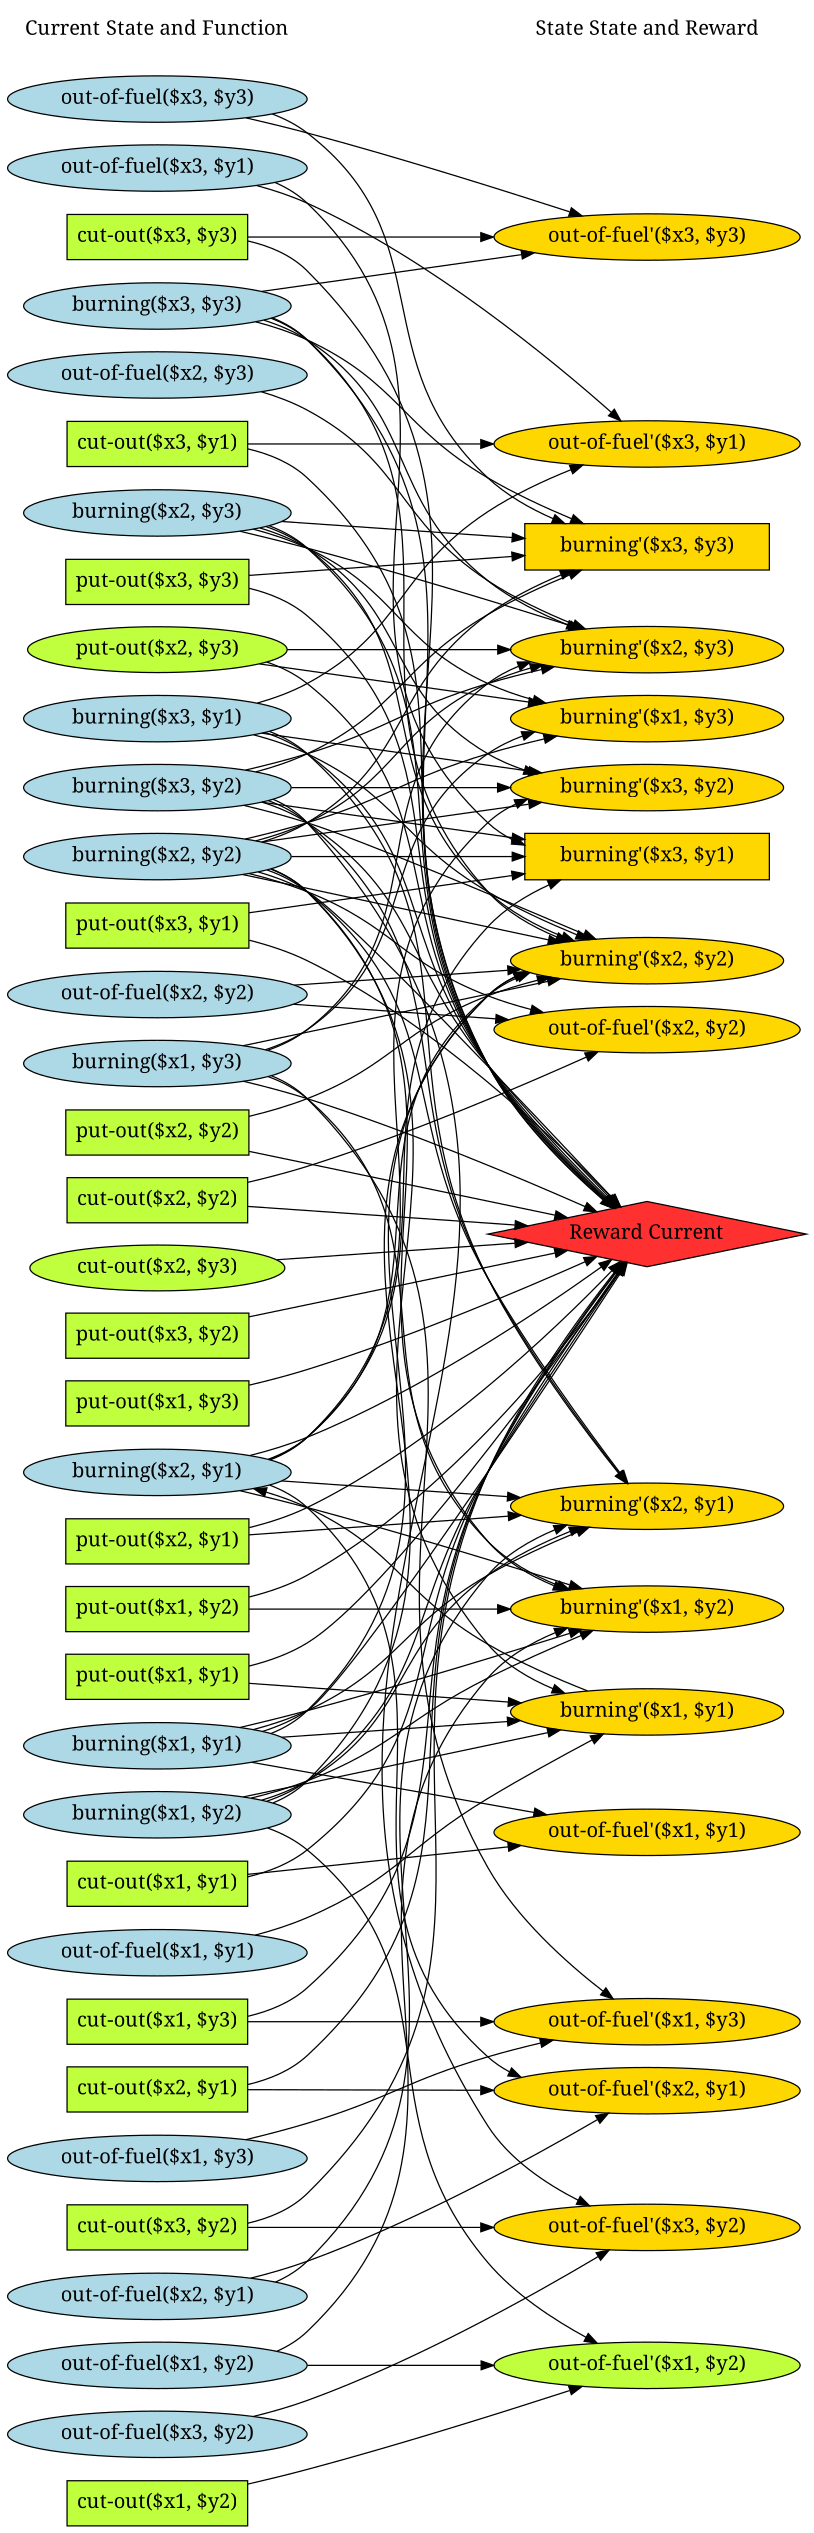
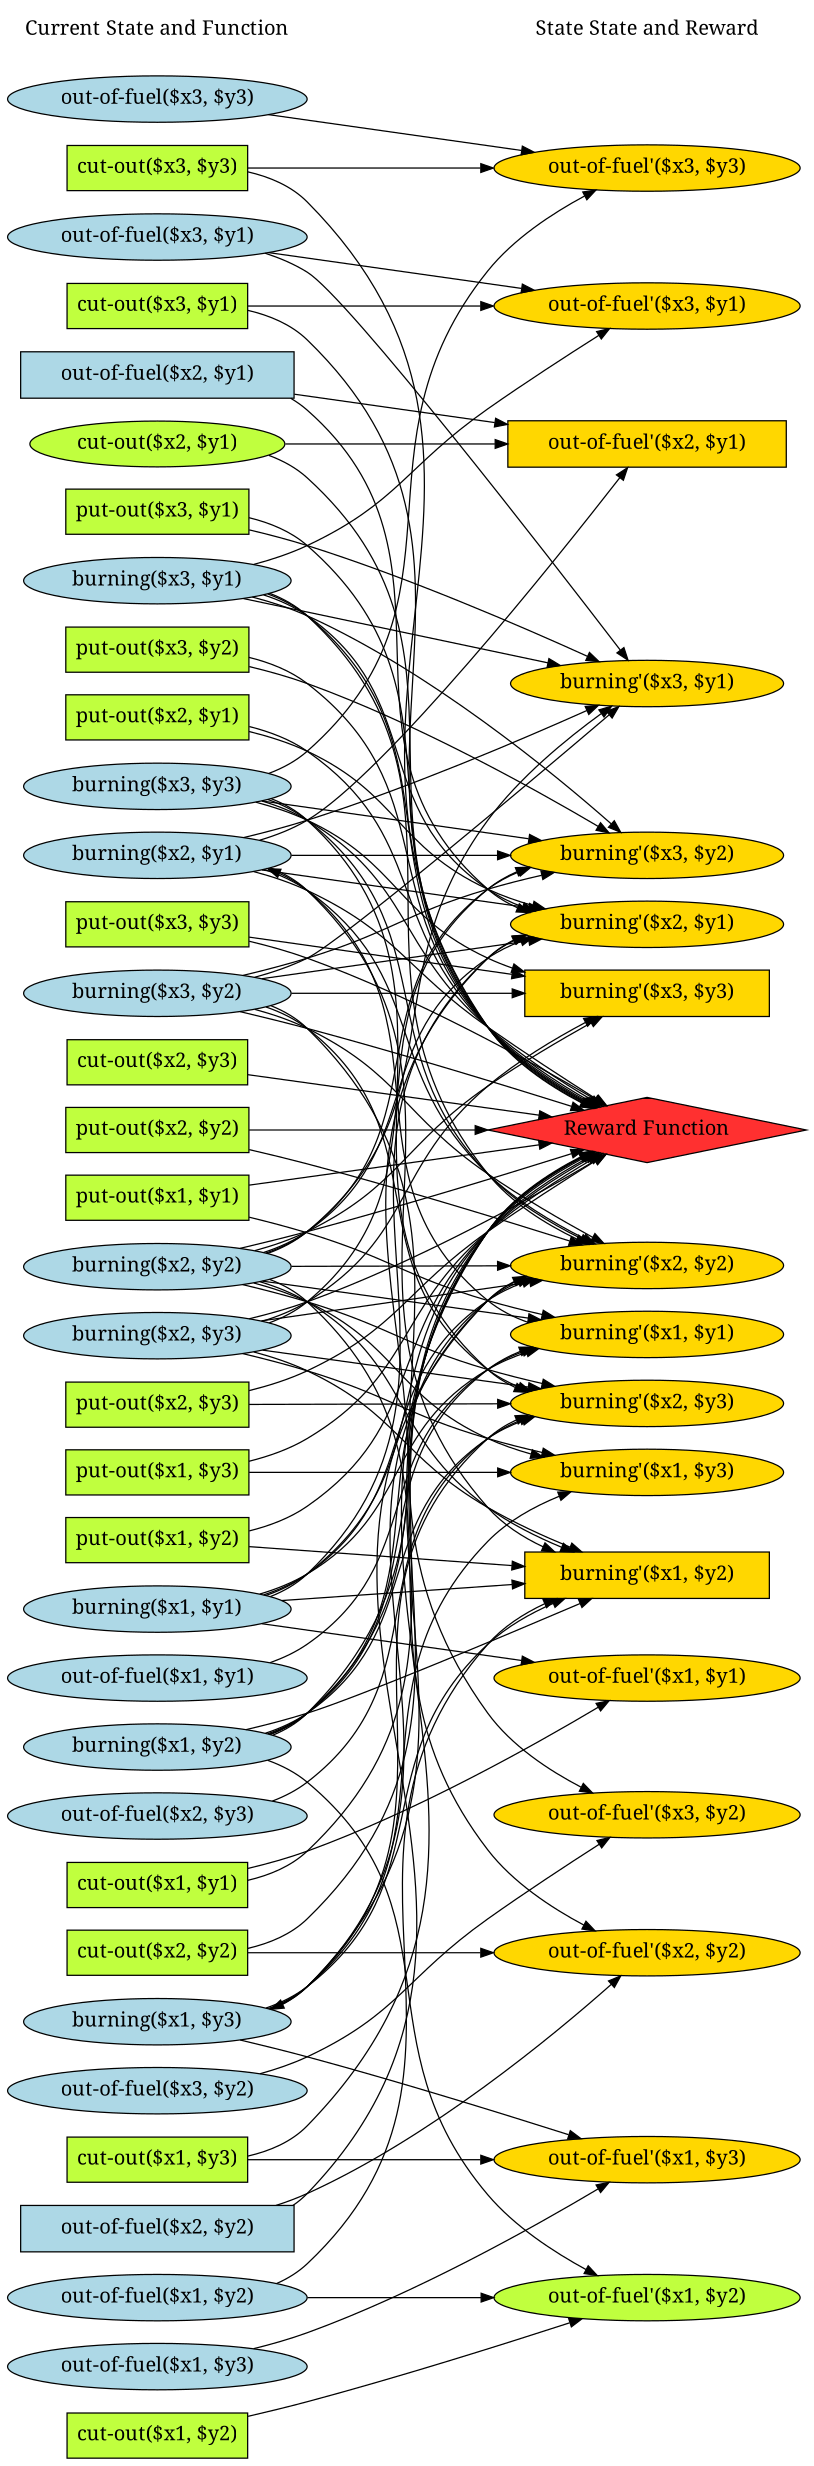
  digraph {
    fontname="Noto Serif"
    fontsize=16
    rankdir=LR
    ranksep=2.00
    node [color=black fillcolor=olivedrab1 fontname="Noto Serif" fontsize=16 shape=ellipse style=filled]
    edge [color=black fontname="Noto Serif" style=solid]
    "put-out($x1, $y1)" [height=0.5 shape=box width=1.8194]
    "cut-out($x3, $y3)" [height=0.5 shape=box width=1.8056]
    "put-out($x2, $y2)" [height=0.5 shape=box width=1.8194]
    "out-of-fuel($x1, $y2)" [fillcolor=lightblue height=0.51069 width=3.0248]
    "out-of-fuel($x2, $y3)" [fillcolor=lightblue height=0.51069 width=3.0248]
    "burning($x3, $y2)" [fillcolor=lightblue height=0.51069 width=2.6517]
    "cut-out($x2, $y2)" [height=0.5 shape=box width=1.8056]
    "put-out($x3, $y3)" [height=0.5 shape=box width=1.8194]
    "burning($x2, $y1)" [fillcolor=lightblue height=0.51069 width=2.6517]
    "cut-out($x1, $y1)" [height=0.5 shape=box width=1.8056]
-   "put-out($x2, $y3)" [height=0.5 width=1.8194]
+   "put-out($x2, $y3)" [height=0.5 shape=box width=1.8194]
    "burning($x1, $y3)" [fillcolor=lightblue height=0.51069 width=2.6517]
    "out-of-fuel($x1, $y1)" [fillcolor=lightblue height=0.51069 width=3.0248]
    "burning($x3, $y1)" [fillcolor=lightblue height=0.51069 width=2.6517]
    "put-out($x3, $y2)" [height=0.5 shape=box width=1.8194]
-   "cut-out($x2, $y1)" [height=0.5 shape=box width=1.8056]
+   "cut-out($x2, $y1)" [height=0.5 width=1.8056]
    "out-of-fuel($x3, $y3)" [fillcolor=lightblue height=0.51069 width=3.0248]
    "burning($x2, $y2)" [fillcolor=lightblue height=0.51069 width=2.6517]
    "cut-out($x1, $y2)" [height=0.5 shape=box width=1.8056]
    "put-out($x1, $y3)" [height=0.5 shape=box width=1.8194]
    "burning($x1, $y2)" [fillcolor=lightblue height=0.51069 width=2.6517]
    "cut-out($x3, $y1)" [height=0.5 shape=box width=1.8056]
    n23 [fillcolor=white height=0.5 label="Current State and Function" shape=plaintext style=bold width=2.5139]
    "cut-out($x1, $y3)" [height=0.5 shape=box width=1.8056]
-   "out-of-fuel($x2, $y1)" [fillcolor=lightblue height=0.51069 width=3.0248]
+   "out-of-fuel($x2, $y1)" [fillcolor=lightblue height=0.51069 shape=box width=3.0248]
    "burning($x2, $y3)" [fillcolor=lightblue height=0.51069 width=2.6517]
    "put-out($x3, $y1)" [height=0.5 shape=box width=1.8194]
    "out-of-fuel($x3, $y2)" [fillcolor=lightblue height=0.51069 width=3.0248]
    "put-out($x1, $y2)" [height=0.5 shape=box width=1.8194]
    "burning($x1, $y1)" [fillcolor=lightblue height=0.51069 width=2.6517]
-   "cut-out($x3, $y2)" [height=0.5 shape=box width=1.8056]
    "put-out($x2, $y1)" [height=0.5 shape=box width=1.8194]
    "out-of-fuel($x1, $y3)" [fillcolor=lightblue height=0.51069 width=3.0248]
-   "out-of-fuel($x2, $y2)" [fillcolor=lightblue height=0.51069 width=3.0248]
+   "out-of-fuel($x2, $y2)" [fillcolor=lightblue height=0.51069 shape=box width=3.0248]
    "burning($x3, $y3)" [fillcolor=lightblue height=0.51069 width=2.6517]
-   "cut-out($x2, $y3)" [height=0.5 width=1.8056]
+   "cut-out($x2, $y3)" [height=0.5 shape=box width=1.8056]
    "out-of-fuel($x3, $y1)" [fillcolor=lightblue height=0.51069 width=3.0248]
    "out-of-fuel'($x3, $y1)" [fillcolor=gold1 height=0.51069 width=3.0838]
    "burning'($x1, $y1)" [fillcolor=gold1 height=0.51069 width=2.7106]
    "out-of-fuel'($x1, $y3)" [fillcolor=gold1 height=0.51069 width=3.0838]
    "burning'($x3, $y3)" [fillcolor=gold1 height=0.51069 shape=box width=2.7106]
    n42 [fillcolor=white height=0.5 label="State State and Reward" shape=plaintext style=bold width=2.25]
-   "Reward Function" [fillcolor=firebrick1 height=0.72222 shape=diamond width=3.5278 label="Reward Current"]
+   "Reward Function" [fillcolor=firebrick1 height=0.72222 shape=diamond width=3.5278]
    "burning'($x2, $y2)" [fillcolor=gold1 height=0.51069 width=2.7106]
    "out-of-fuel'($x1, $y2)" [height=0.51069 width=3.0838]
    "burning'($x3, $y2)" [fillcolor=gold1 height=0.51069 width=2.7106]
    "burning'($x2, $y3)" [fillcolor=gold1 height=0.51069 width=2.7106]
-   "out-of-fuel'($x2, $y1)" [fillcolor=gold1 height=0.51069 width=3.0838]
+   "out-of-fuel'($x2, $y1)" [fillcolor=gold1 height=0.51069 shape=box width=3.0838]
    "out-of-fuel'($x3, $y3)" [fillcolor=gold1 height=0.51069 width=3.0838]
    "burning'($x1, $y3)" [fillcolor=gold1 height=0.51069 width=2.7106]
    "out-of-fuel'($x1, $y1)" [fillcolor=gold1 height=0.51069 width=3.0838]
-   "burning'($x3, $y1)" [fillcolor=gold1 height=0.51069 shape=box width=2.7106]
+   "burning'($x3, $y1)" [fillcolor=gold1 height=0.51069 width=2.7106]
    "out-of-fuel'($x2, $y2)" [fillcolor=gold1 height=0.51069 width=3.0838]
    "out-of-fuel'($x3, $y2)" [fillcolor=gold1 height=0.51069 width=3.0838]
-   "burning'($x1, $y2)" [fillcolor=gold1 height=0.51069 width=2.7106]
+   "burning'($x1, $y2)" [fillcolor=gold1 height=0.51069 shape=box width=2.7106]
    "burning'($x2, $y1)" [fillcolor=gold1 height=0.51069 width=2.7106]
    subgraph sub_1 {
      rank=same
      "put-out($x1, $y1)"
      "cut-out($x3, $y3)"
      "put-out($x2, $y2)"
      "out-of-fuel($x1, $y2)"
      "out-of-fuel($x2, $y3)"
      "burning($x3, $y2)"
      "cut-out($x2, $y2)"
      "put-out($x3, $y3)"
      "burning($x2, $y1)"
      "cut-out($x1, $y1)"
      "put-out($x2, $y3)"
      "burning($x1, $y3)"
      "out-of-fuel($x1, $y1)"
      "burning($x3, $y1)"
      "put-out($x3, $y2)"
      "cut-out($x2, $y1)"
      "out-of-fuel($x3, $y3)"
      "burning($x2, $y2)"
      "cut-out($x1, $y2)"
      "put-out($x1, $y3)"
      "burning($x1, $y2)"
      "cut-out($x3, $y1)"
      n23
      "cut-out($x1, $y3)"
      "out-of-fuel($x2, $y1)"
      "burning($x2, $y3)"
      "put-out($x3, $y1)"
      "out-of-fuel($x3, $y2)"
      "put-out($x1, $y2)"
      "burning($x1, $y1)"
-     "cut-out($x3, $y2)"
      "put-out($x2, $y1)"
      "out-of-fuel($x1, $y3)"
      "out-of-fuel($x2, $y2)"
      "burning($x3, $y3)"
      "cut-out($x2, $y3)"
      "out-of-fuel($x3, $y1)"
    }
    subgraph sub_2 {
      rank=same
      "out-of-fuel'($x3, $y1)"
      "burning'($x1, $y1)"
      "out-of-fuel'($x1, $y3)"
      "burning'($x3, $y3)"
      n42
      "Reward Function"
      "burning'($x2, $y2)"
      "out-of-fuel'($x1, $y2)"
      "burning'($x3, $y2)"
      "burning'($x2, $y3)"
      "out-of-fuel'($x2, $y1)"
      "out-of-fuel'($x3, $y3)"
      "burning'($x1, $y3)"
      "out-of-fuel'($x1, $y1)"
      "burning'($x3, $y1)"
      "out-of-fuel'($x2, $y2)"
      "out-of-fuel'($x3, $y2)"
      "burning'($x1, $y2)"
      "burning'($x2, $y1)"
    }
    "put-out($x1, $y1)" -> "burning'($x1, $y1)"
    "put-out($x1, $y1)" -> "Reward Function" [color="" style=""]
    "cut-out($x3, $y3)" -> "Reward Function" [color="" style=""]
    "cut-out($x3, $y3)" -> "out-of-fuel'($x3, $y3)"
    "put-out($x2, $y2)" -> "Reward Function" [color="" style=""]
    "put-out($x2, $y2)" -> "burning'($x2, $y2)"
    "out-of-fuel($x1, $y2)" -> "out-of-fuel'($x1, $y2)"
    "out-of-fuel($x1, $y2)" -> "burning'($x1, $y2)"
    "out-of-fuel($x2, $y3)" -> "burning'($x2, $y3)"
    "burning($x3, $y2)" -> "burning'($x3, $y3)"
    "burning($x3, $y2)" -> "Reward Function" [color="" style=""]
    "burning($x3, $y2)" -> "burning'($x2, $y2)"
    "burning($x3, $y2)" -> "burning'($x3, $y2)"
    "burning($x3, $y2)" -> "burning'($x2, $y3)"
    "burning($x3, $y2)" -> "burning'($x3, $y1)"
    "burning($x3, $y2)" -> "out-of-fuel'($x3, $y2)"
    "burning($x3, $y2)" -> "burning'($x2, $y1)"
    "cut-out($x2, $y2)" -> "Reward Function" [color="" style=""]
    "cut-out($x2, $y2)" -> "out-of-fuel'($x2, $y2)"
    "put-out($x3, $y3)" -> "burning'($x3, $y3)"
    "put-out($x3, $y3)" -> "Reward Function" [color="" style=""]
    "burning($x2, $y1)" -> "Reward Function" [color="" style=""]
    "burning($x2, $y1)" -> "burning'($x2, $y2)"
    "burning($x2, $y1)" -> "burning'($x3, $y2)"
    "burning($x2, $y1)" -> "out-of-fuel'($x2, $y1)"
    "burning($x2, $y1)" -> "burning'($x3, $y1)"
    "burning($x2, $y1)" -> "burning'($x1, $y2)"
    "burning($x2, $y1)" -> "burning'($x2, $y1)"
    "cut-out($x1, $y1)" -> "Reward Function" [color="" style=""]
    "cut-out($x1, $y1)" -> "out-of-fuel'($x1, $y1)"
    "put-out($x2, $y3)" -> "Reward Function" [color="" style=""]
    "put-out($x2, $y3)" -> "burning'($x2, $y3)"
    "burning($x1, $y3)" -> "out-of-fuel'($x1, $y3)"
    "burning($x1, $y3)" -> "Reward Function" [color="" style=""]
-   "burning($x1, $y3)" -> "burning'($x2, $y2)"
+   "burning'($x2, $y2)" -> "burning($x1, $y3)"
    "burning($x1, $y3)" -> "burning'($x2, $y3)"
    "burning($x1, $y3)" -> "burning'($x1, $y3)"
    "burning($x1, $y3)" -> "burning'($x1, $y2)"
    "out-of-fuel($x1, $y1)" -> "burning'($x1, $y1)"
    "burning($x3, $y1)" -> "out-of-fuel'($x3, $y1)"
    "burning($x3, $y1)" -> "Reward Function" [color="" style=""]
    "burning($x3, $y1)" -> "burning'($x2, $y2)"
    "burning($x3, $y1)" -> "burning'($x3, $y2)"
+   "burning($x3, $y1)" -> "burning'($x3, $y1)"
    "burning($x3, $y1)" -> "burning'($x2, $y1)"
    "put-out($x3, $y2)" -> "Reward Function" [color="" style=""]
+   "put-out($x3, $y2)" -> "burning'($x3, $y2)"
    "cut-out($x2, $y1)" -> "Reward Function" [color="" style=""]
    "cut-out($x2, $y1)" -> "out-of-fuel'($x2, $y1)"
-   "out-of-fuel($x3, $y3)" -> "burning'($x3, $y3)"
    "out-of-fuel($x3, $y3)" -> "out-of-fuel'($x3, $y3)"
    "burning($x2, $y2)" -> "burning'($x1, $y1)"
    "burning($x2, $y2)" -> "burning'($x3, $y3)"
    "burning($x2, $y2)" -> "Reward Function" [color="" style=""]
    "burning($x2, $y2)" -> "burning'($x2, $y2)"
    "burning($x2, $y2)" -> "burning'($x3, $y2)"
    "burning($x2, $y2)" -> "burning'($x2, $y3)"
    "burning($x2, $y2)" -> "burning'($x1, $y3)"
    "burning($x2, $y2)" -> "burning'($x3, $y1)"
    "burning($x2, $y2)" -> "out-of-fuel'($x2, $y2)"
    "burning($x2, $y2)" -> "burning'($x1, $y2)"
    "burning($x2, $y2)" -> "burning'($x2, $y1)"
    "cut-out($x1, $y2)" -> "out-of-fuel'($x1, $y2)"
    "put-out($x1, $y3)" -> "Reward Function" [color="" style=""]
-   "put-out($x2, $y3)" -> "burning'($x1, $y3)"
+   "put-out($x1, $y3)" -> "burning'($x1, $y3)"
    "burning($x1, $y2)" -> "burning'($x1, $y1)"
    "burning($x1, $y2)" -> "Reward Function" [color="" style=""]
    "burning($x1, $y2)" -> "burning'($x2, $y2)"
    "burning($x1, $y2)" -> "out-of-fuel'($x1, $y2)"
+   "burning($x1, $y2)" -> "burning'($x2, $y3)"
    "burning($x1, $y2)" -> "burning'($x1, $y2)"
    "burning($x1, $y2)" -> "burning'($x2, $y1)"
    "cut-out($x3, $y1)" -> "out-of-fuel'($x3, $y1)"
    "cut-out($x3, $y1)" -> "Reward Function" [color="" style=""]
    n23 -> n42 [style=invis]
    "cut-out($x1, $y3)" -> "out-of-fuel'($x1, $y3)"
    "cut-out($x1, $y3)" -> "Reward Function" [color="" style=""]
    "out-of-fuel($x2, $y1)" -> "out-of-fuel'($x2, $y1)"
    "out-of-fuel($x2, $y1)" -> "burning'($x2, $y1)"
    "burning($x2, $y3)" -> "burning'($x3, $y3)"
    "burning($x2, $y3)" -> "Reward Function" [color="" style=""]
    "burning($x2, $y3)" -> "burning'($x2, $y2)"
    "burning($x2, $y3)" -> "burning'($x3, $y2)"
    "burning($x2, $y3)" -> "burning'($x2, $y3)"
    "burning($x2, $y3)" -> "burning'($x1, $y3)"
+   "burning($x2, $y3)" -> "burning'($x1, $y2)"
    "put-out($x3, $y1)" -> "Reward Function" [color="" style=""]
    "put-out($x3, $y1)" -> "burning'($x3, $y1)"
    "out-of-fuel($x3, $y2)" -> "out-of-fuel'($x3, $y2)"
    "put-out($x1, $y2)" -> "Reward Function" [color="" style=""]
    "put-out($x1, $y2)" -> "burning'($x1, $y2)"
    "burning($x1, $y1)" -> "burning'($x1, $y1)"
    "burning($x1, $y1)" -> "Reward Function" [color="" style=""]
    "burning($x1, $y1)" -> "burning'($x2, $y2)"
    "burning($x1, $y1)" -> "out-of-fuel'($x1, $y1)"
    "burning($x1, $y1)" -> "burning'($x1, $y2)"
    "burning($x1, $y1)" -> "burning'($x2, $y1)"
-   "cut-out($x3, $y2)" -> "Reward Function" [color="" style=""]
-   "cut-out($x3, $y2)" -> "out-of-fuel'($x3, $y2)"
    "put-out($x2, $y1)" -> "Reward Function" [color="" style=""]
    "put-out($x2, $y1)" -> "burning'($x2, $y1)"
    "out-of-fuel($x1, $y3)" -> "out-of-fuel'($x1, $y3)"
    "out-of-fuel($x2, $y2)" -> "burning'($x2, $y2)"
    "out-of-fuel($x2, $y2)" -> "out-of-fuel'($x2, $y2)"
    "burning($x3, $y3)" -> "burning'($x3, $y3)"
    "burning($x3, $y3)" -> "Reward Function" [color="" style=""]
    "burning($x3, $y3)" -> "burning'($x2, $y2)"
+   "burning($x3, $y3)" -> "burning'($x3, $y2)"
    "burning($x3, $y3)" -> "burning'($x2, $y3)"
    "burning($x3, $y3)" -> "out-of-fuel'($x3, $y3)"
    "cut-out($x2, $y3)" -> "Reward Function" [color="" style=""]
    "out-of-fuel($x3, $y1)" -> "out-of-fuel'($x3, $y1)"
    "out-of-fuel($x3, $y1)" -> "burning'($x3, $y1)"
    "burning'($x1, $y1)" -> "burning($x2, $y1)"
  }
